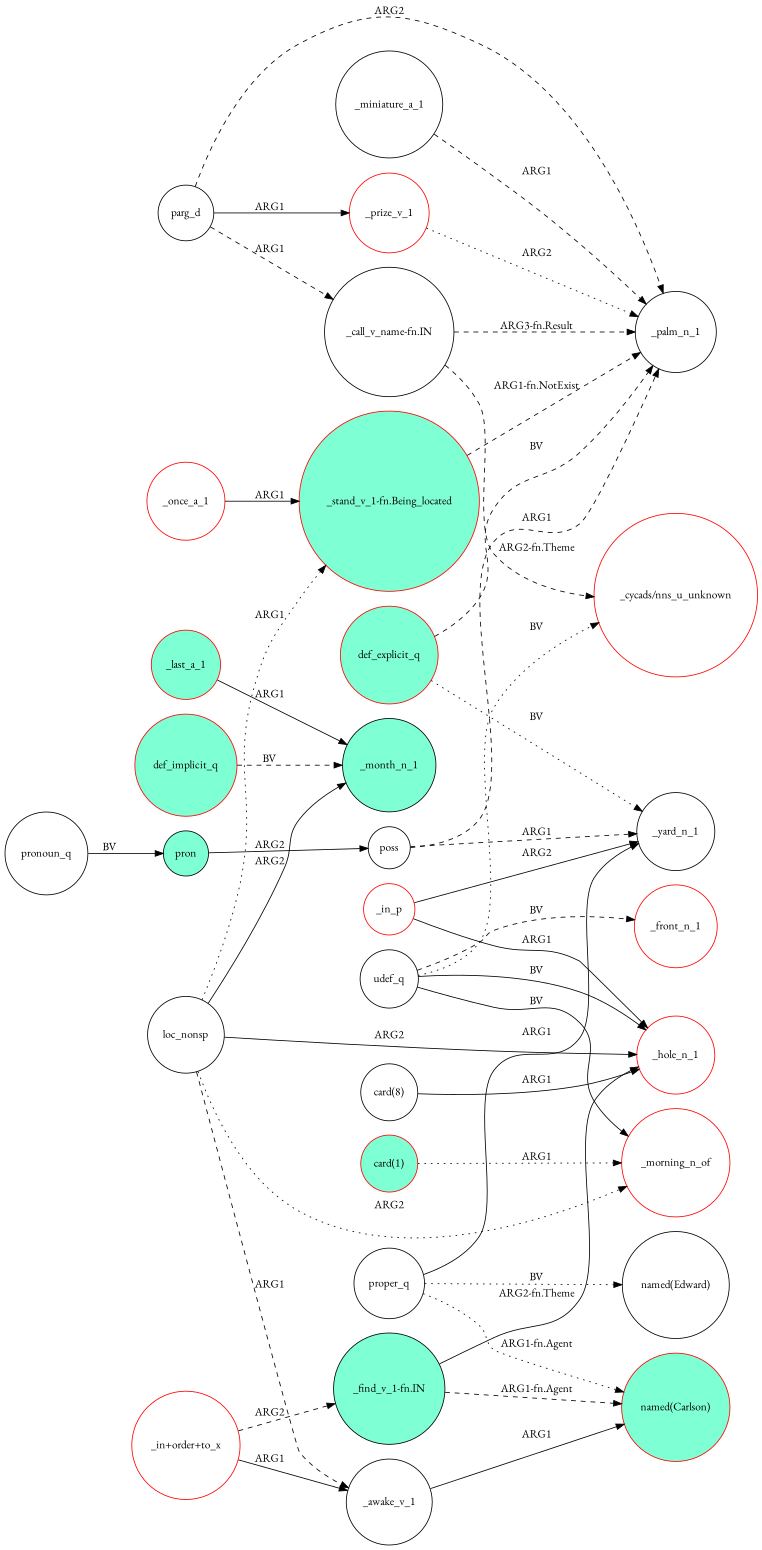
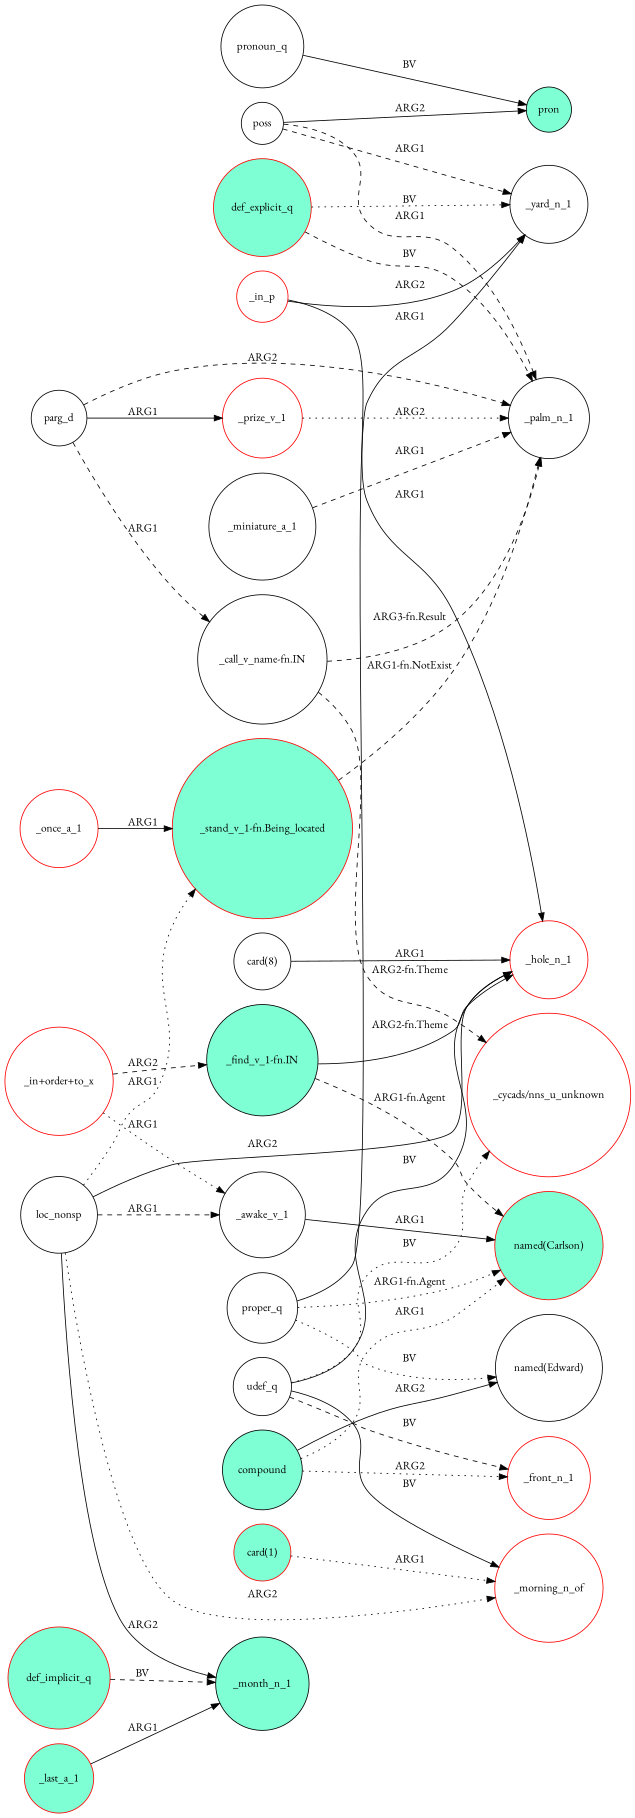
  digraph {
    fontname="EB Garamond"
    rankdir=LR
    node [color=black fillcolor=white fontname="EB Garamond" shape=circle style=filled]
    edge [fontname="EB Garamond" style=solid]
    _in_p [color=red]
    _yard_n_1
    _hole_n_1 [color=red]
    def_implicit_q [color=red fillcolor=aquamarine]
    _month_n_1 [fillcolor=aquamarine]
    poss
    pron [fillcolor=aquamarine]
    _palm_n_1
    "_in+order+to_x" [color=red]
    _awake_v_1
    "_find_v_1-fn.IN" [fillcolor=aquamarine]
    "named(Carlson)" [color=red fillcolor=aquamarine]
    def_explicit_q [color=red fillcolor=aquamarine]
    proper_q
    "named(Edward)"
    _prize_v_1 [color=red]
    udef_q
    _morning_n_of [color=red]
    "_cycads/nns_u_unknown" [color=red]
    _front_n_1 [color=red]
    loc_nonsp
    "_stand_v_1-fn.Being_located" [color=red fillcolor=aquamarine]
    _once_a_1 [color=red]
    "card(1)" [color=red fillcolor=aquamarine]
    parg_d
    "_call_v_name-fn.IN"
+   compound [fillcolor=aquamarine]
    pronoun_q
    _miniature_a_1
    _last_a_1 [color=red fillcolor=aquamarine]
    "card(8)"
    _in_p -> _yard_n_1 [label=ARG2]
    _in_p -> _hole_n_1 [label=ARG1]
    def_implicit_q -> _month_n_1 [label=BV style=dashed]
    poss -> _yard_n_1 [label=ARG1 style=dashed]
-   pron -> poss [label=ARG2]
+   poss -> pron [label=ARG2]
    poss -> _palm_n_1 [label=ARG1 style=dashed]
-   "_in+order+to_x" -> _awake_v_1 [label=ARG1]
+   "_in+order+to_x" -> _awake_v_1 [label=ARG1 style=dotted]
    "_in+order+to_x" -> "_find_v_1-fn.IN" [label=ARG2 style=dashed]
    _awake_v_1 -> "named(Carlson)" [label=ARG1]
    "_find_v_1-fn.IN" -> _hole_n_1 [label="ARG2-fn.Theme"]
    "_find_v_1-fn.IN" -> "named(Carlson)" [label="ARG1-fn.Agent" style=dashed]
    def_explicit_q -> _yard_n_1 [label=BV style=dotted]
    def_explicit_q -> _palm_n_1 [label=BV style=dashed]
    proper_q -> _yard_n_1 [label=ARG1]
    proper_q -> "named(Carlson)" [label="ARG1-fn.Agent" style=dotted]
    proper_q -> "named(Edward)" [label=BV style=dotted]
    _prize_v_1 -> _palm_n_1 [label=ARG2 style=dotted]
    udef_q -> _hole_n_1 [label=BV]
    udef_q -> _morning_n_of [label=BV]
    udef_q -> "_cycads/nns_u_unknown" [label=BV style=dotted]
    udef_q -> _front_n_1 [label=BV style=dashed]
    loc_nonsp -> _hole_n_1 [label=ARG2]
    loc_nonsp -> _month_n_1 [label=ARG2]
    loc_nonsp -> _awake_v_1 [label=ARG1 style=dashed]
    loc_nonsp -> _morning_n_of [label=ARG2 style=dotted]
    loc_nonsp -> "_stand_v_1-fn.Being_located" [label=ARG1 style=dotted]
    "_stand_v_1-fn.Being_located" -> _palm_n_1 [label="ARG1-fn.NotExist" style=dashed]
    _once_a_1 -> "_stand_v_1-fn.Being_located" [label=ARG1]
    "card(1)" -> _morning_n_of [label=ARG1 style=dotted]
    parg_d -> _palm_n_1 [label=ARG2 style=dashed]
    parg_d -> _prize_v_1 [label=ARG1]
    parg_d -> "_call_v_name-fn.IN" [label=ARG1 style=dashed]
    "_call_v_name-fn.IN" -> _palm_n_1 [label="ARG3-fn.Result" style=dashed]
    "_call_v_name-fn.IN" -> "_cycads/nns_u_unknown" [label="ARG2-fn.Theme" style=dashed]
+   compound -> "named(Carlson)" [label=ARG1 style=dotted]
+   compound -> "named(Edward)" [label=ARG2]
+   compound -> _front_n_1 [label=ARG2 style=dotted]
    pronoun_q -> pron [label=BV]
    _miniature_a_1 -> _palm_n_1 [label=ARG1 style=dashed]
    _last_a_1 -> _month_n_1 [label=ARG1]
    "card(8)" -> _hole_n_1 [label=ARG1]
  }
